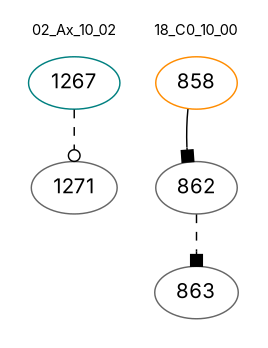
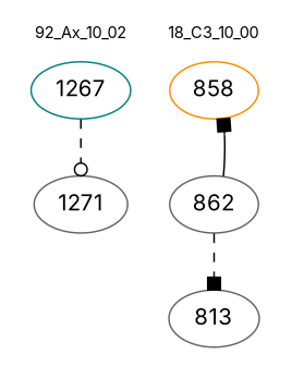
  digraph {
    fontname=Inter
    node [color=gray40 fontname=Inter]
    edge [arrowhead=box color=black fontname=Inter style=dashed]
    n1 [color=teal label=1267]
    n2 [label=1271]
    n3 [color=darkorange label=858]
    n4 [label=862]
-   n5 [label=863]
+   n5 [label=813]
    subgraph cluster_1 {
      color=white
      fontsize=10
-     label="02_Ax_10_02"
+     label="92_Ax_10_02"
      n1
      n2
    }
    subgraph cluster_2 {
      color=white
      fontsize=10
-     label="18_C0_10_00"
+     label="18_C3_10_00"
      n3
      n4
      n5
    }
    n1 -> n2 [arrowhead=odot]
-   n3 -> n4 [style=solid]
+   n4 -> n3 [style=solid]
    n4 -> n5
  }
